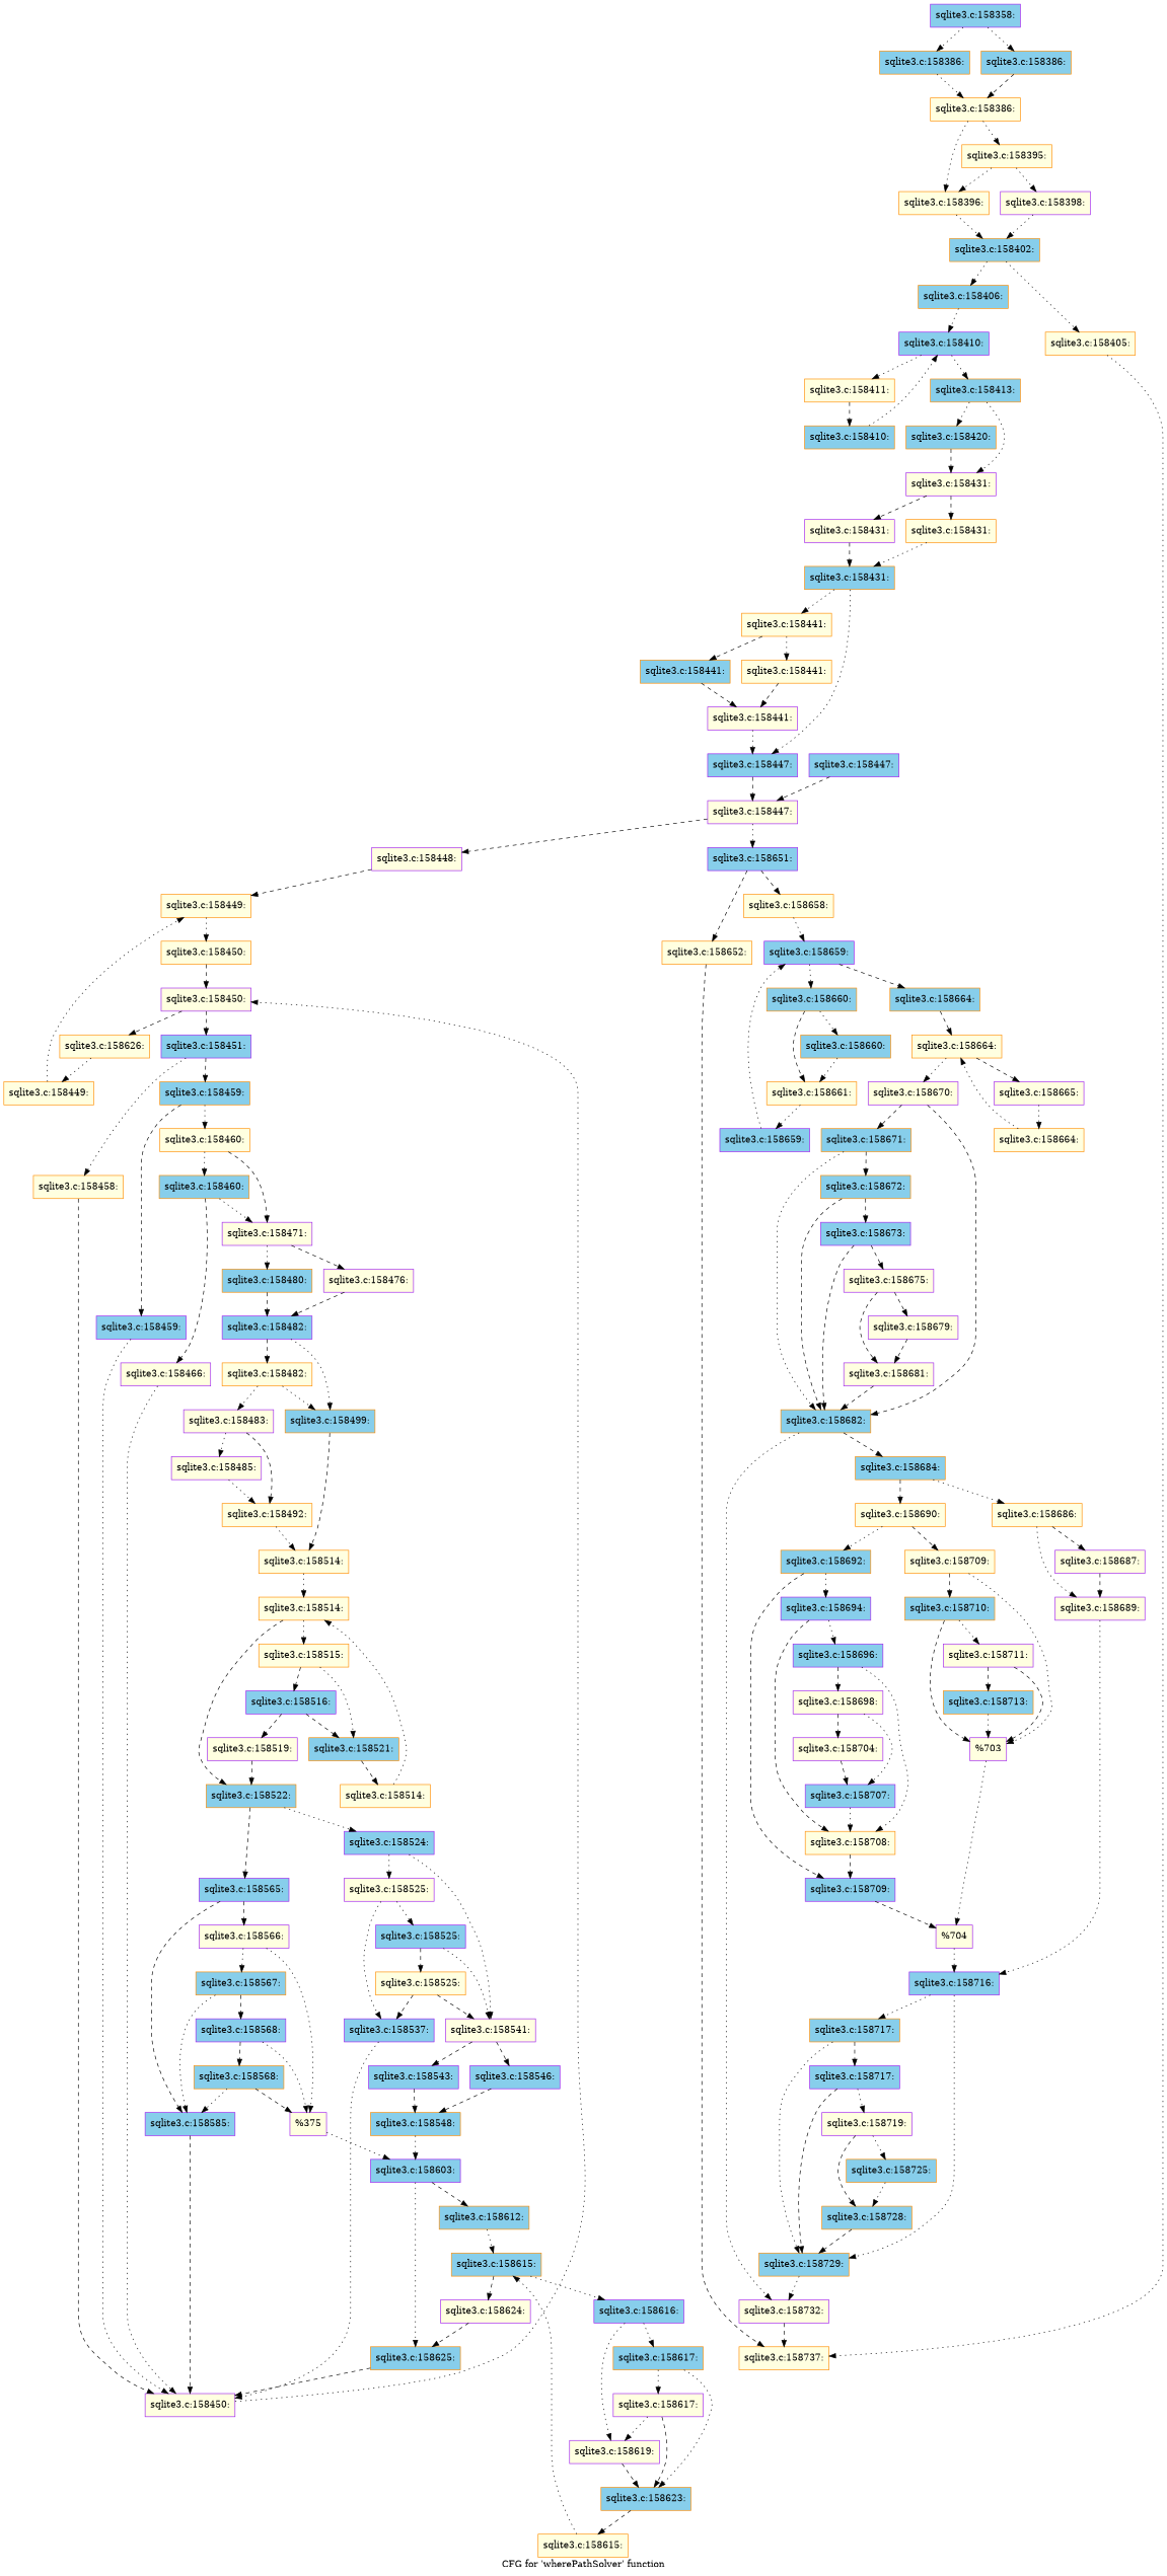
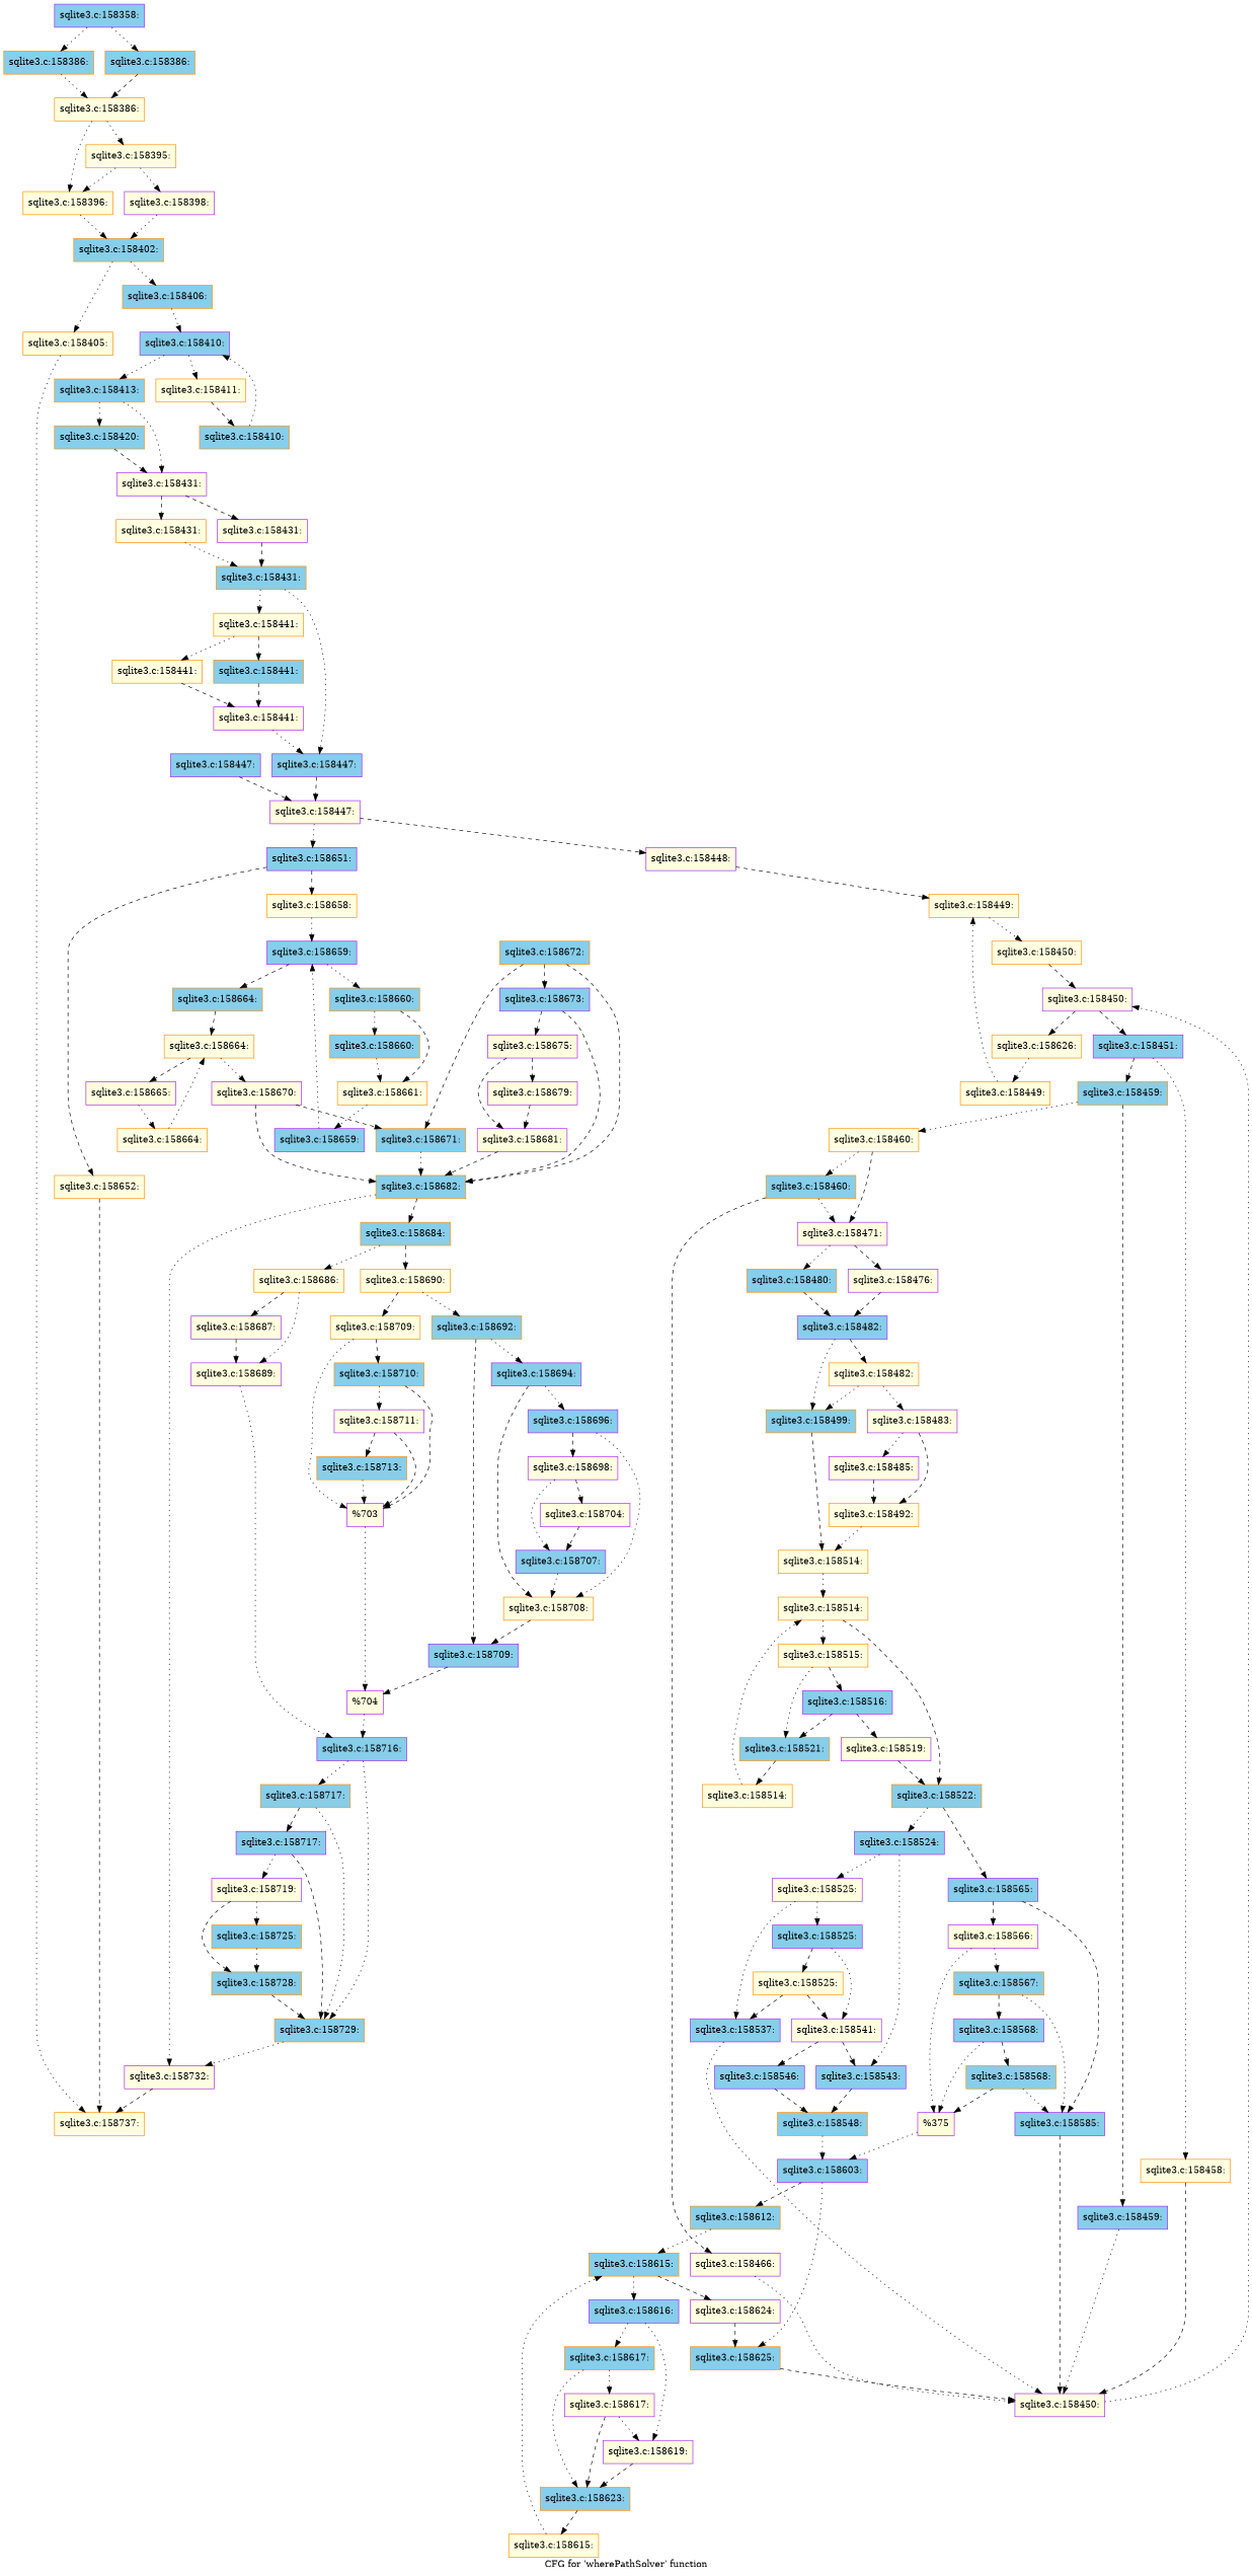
  digraph {
    label="CFG for 'wherePathSolver' function"
    node [color=darkorange fillcolor=lightyellow shape=record style=filled]
    edge [style=dotted]
    n1 [color=purple fillcolor=skyblue label="{sqlite3.c:158358:}"]
    n2 [fillcolor=skyblue label="{sqlite3.c:158386:}"]
    n3 [fillcolor=skyblue label="{sqlite3.c:158386:}"]
    n4 [label="{sqlite3.c:158386:}"]
    n5 [label="{sqlite3.c:158396:}"]
    n6 [label="{sqlite3.c:158395:}"]
    n7 [fillcolor=skyblue label="{sqlite3.c:158402:}"]
    n8 [color=purple label="{sqlite3.c:158398:}"]
    n9 [label="{sqlite3.c:158405:}"]
    n10 [fillcolor=skyblue label="{sqlite3.c:158406:}"]
    n11 [label="{sqlite3.c:158737:}"]
    n12 [color=purple fillcolor=skyblue label="{sqlite3.c:158410:}"]
    n13 [label="{sqlite3.c:158411:}"]
    n14 [fillcolor=skyblue label="{sqlite3.c:158413:}"]
    n15 [fillcolor=skyblue label="{sqlite3.c:158410:}"]
    n16 [fillcolor=skyblue label="{sqlite3.c:158420:}"]
    n17 [color=purple label="{sqlite3.c:158431:}"]
    n18 [label="{sqlite3.c:158431:}"]
    n19 [color=purple label="{sqlite3.c:158431:}"]
    n20 [fillcolor=skyblue label="{sqlite3.c:158431:}"]
    n21 [label="{sqlite3.c:158441:}"]
    n22 [color=purple fillcolor=skyblue label="{sqlite3.c:158447:}"]
    n23 [fillcolor=skyblue label="{sqlite3.c:158441:}"]
    n24 [label="{sqlite3.c:158441:}"]
    n25 [color=purple label="{sqlite3.c:158447:}"]
    n26 [color=purple label="{sqlite3.c:158441:}"]
    n27 [color=purple label="{sqlite3.c:158448:}"]
    n28 [color=purple fillcolor=skyblue label="{sqlite3.c:158651:}"]
    n29 [label="{sqlite3.c:158449:}"]
    n30 [label="{sqlite3.c:158652:}"]
    n31 [label="{sqlite3.c:158658:}"]
    n32 [label="{sqlite3.c:158450:}"]
    n33 [color=purple fillcolor=skyblue label="{sqlite3.c:158659:}"]
    n34 [color=purple label="{sqlite3.c:158450:}"]
    n35 [color=purple fillcolor=skyblue label="{sqlite3.c:158451:}"]
    n36 [label="{sqlite3.c:158626:}"]
    n37 [color=purple fillcolor=skyblue label="{sqlite3.c:158447:}"]
    n38 [label="{sqlite3.c:158458:}"]
    n39 [fillcolor=skyblue label="{sqlite3.c:158459:}"]
    n40 [label="{sqlite3.c:158449:}"]
    n41 [color=purple label="{sqlite3.c:158450:}"]
    n42 [color=purple fillcolor=skyblue label="{sqlite3.c:158459:}"]
    n43 [label="{sqlite3.c:158460:}"]
    n44 [fillcolor=skyblue label="{sqlite3.c:158460:}"]
    n45 [color=purple label="{sqlite3.c:158471:}"]
    n46 [color=purple label="{sqlite3.c:158466:}"]
    n47 [color=purple label="{sqlite3.c:158476:}"]
    n48 [fillcolor=skyblue label="{sqlite3.c:158480:}"]
    n49 [color=purple fillcolor=skyblue label="{sqlite3.c:158482:}"]
    n50 [label="{sqlite3.c:158482:}"]
    n51 [fillcolor=skyblue label="{sqlite3.c:158499:}"]
    n52 [color=purple label="{sqlite3.c:158483:}"]
    n53 [label="{sqlite3.c:158514:}"]
    n54 [color=purple label="{sqlite3.c:158485:}"]
    n55 [label="{sqlite3.c:158492:}"]
    n56 [label="{sqlite3.c:158514:}"]
    n57 [label="{sqlite3.c:158515:}"]
    n58 [fillcolor=skyblue label="{sqlite3.c:158522:}"]
    n59 [color=purple fillcolor=skyblue label="{sqlite3.c:158516:}"]
    n60 [fillcolor=skyblue label="{sqlite3.c:158521:}"]
    n61 [color=purple fillcolor=skyblue label="{sqlite3.c:158524:}"]
    n62 [color=purple fillcolor=skyblue label="{sqlite3.c:158565:}"]
    n63 [color=purple label="{sqlite3.c:158519:}"]
    n64 [label="{sqlite3.c:158514:}"]
    n65 [color=purple label="{sqlite3.c:158525:}"]
    n66 [color=purple label="{sqlite3.c:158541:}"]
    n67 [color=purple fillcolor=skyblue label="{sqlite3.c:158585:}"]
    n68 [color=purple label="{sqlite3.c:158566:}"]
    n69 [color=purple fillcolor=skyblue label="{sqlite3.c:158537:}"]
    n70 [color=purple fillcolor=skyblue label="{sqlite3.c:158525:}"]
    n71 [color=purple fillcolor=skyblue label="{sqlite3.c:158543:}"]
    n72 [color=purple fillcolor=skyblue label="{sqlite3.c:158546:}"]
    n73 [fillcolor=skyblue label="{sqlite3.c:158567:}"]
    n74 [color=purple label="{%375}"]
    n75 [label="{sqlite3.c:158525:}"]
    n76 [fillcolor=skyblue label="{sqlite3.c:158548:}"]
    n77 [color=purple fillcolor=skyblue label="{sqlite3.c:158603:}"]
    n78 [fillcolor=skyblue label="{sqlite3.c:158612:}"]
    n79 [fillcolor=skyblue label="{sqlite3.c:158625:}"]
    n80 [fillcolor=skyblue label="{sqlite3.c:158615:}"]
    n81 [color=purple fillcolor=skyblue label="{sqlite3.c:158568:}"]
    n82 [fillcolor=skyblue label="{sqlite3.c:158568:}"]
    n83 [color=purple fillcolor=skyblue label="{sqlite3.c:158616:}"]
    n84 [color=purple label="{sqlite3.c:158624:}"]
    n85 [color=purple label="{sqlite3.c:158619:}"]
    n86 [fillcolor=skyblue label="{sqlite3.c:158617:}"]
    n87 [fillcolor=skyblue label="{sqlite3.c:158623:}"]
    n88 [color=purple label="{sqlite3.c:158617:}"]
    n89 [label="{sqlite3.c:158615:}"]
    n90 [fillcolor=skyblue label="{sqlite3.c:158660:}"]
    n91 [fillcolor=skyblue label="{sqlite3.c:158664:}"]
    n92 [fillcolor=skyblue label="{sqlite3.c:158660:}"]
    n93 [label="{sqlite3.c:158661:}"]
    n94 [label="{sqlite3.c:158664:}"]
    n95 [color=purple fillcolor=skyblue label="{sqlite3.c:158659:}"]
    n96 [color=purple label="{sqlite3.c:158665:}"]
    n97 [color=purple label="{sqlite3.c:158670:}"]
    n98 [label="{sqlite3.c:158664:}"]
    n99 [fillcolor=skyblue label="{sqlite3.c:158671:}"]
    n100 [fillcolor=skyblue label="{sqlite3.c:158682:}"]
    n101 [fillcolor=skyblue label="{sqlite3.c:158672:}"]
    n102 [fillcolor=skyblue label="{sqlite3.c:158684:}"]
    n103 [color=purple label="{sqlite3.c:158732:}"]
    n104 [color=purple fillcolor=skyblue label="{sqlite3.c:158673:}"]
    n105 [label="{sqlite3.c:158686:}"]
    n106 [label="{sqlite3.c:158690:}"]
    n107 [color=purple label="{sqlite3.c:158675:}"]
    n108 [color=purple label="{sqlite3.c:158679:}"]
    n109 [color=purple label="{sqlite3.c:158681:}"]
    n110 [color=purple label="{sqlite3.c:158687:}"]
    n111 [color=purple label="{sqlite3.c:158689:}"]
    n112 [fillcolor=skyblue label="{sqlite3.c:158692:}"]
    n113 [label="{sqlite3.c:158709:}"]
    n114 [color=purple fillcolor=skyblue label="{sqlite3.c:158716:}"]
    n115 [color=purple fillcolor=skyblue label="{sqlite3.c:158694:}"]
    n116 [color=purple fillcolor=skyblue label="{sqlite3.c:158709:}"]
    n117 [fillcolor=skyblue label="{sqlite3.c:158710:}"]
    n118 [color=purple label="{%703}"]
    n119 [fillcolor=skyblue label="{sqlite3.c:158717:}"]
    n120 [fillcolor=skyblue label="{sqlite3.c:158729:}"]
    n121 [color=purple fillcolor=skyblue label="{sqlite3.c:158717:}"]
    n122 [color=purple fillcolor=skyblue label="{sqlite3.c:158696:}"]
    n123 [label="{sqlite3.c:158708:}"]
    n124 [color=purple label="{%704}"]
    n125 [color=purple label="{sqlite3.c:158711:}"]
    n126 [color=purple label="{sqlite3.c:158698:}"]
    n127 [color=purple label="{sqlite3.c:158704:}"]
    n128 [color=purple fillcolor=skyblue label="{sqlite3.c:158707:}"]
    n129 [fillcolor=skyblue label="{sqlite3.c:158713:}"]
    n130 [color=purple label="{sqlite3.c:158719:}"]
    n131 [fillcolor=skyblue label="{sqlite3.c:158725:}"]
    n132 [fillcolor=skyblue label="{sqlite3.c:158728:}"]
    n1 -> n2
    n1 -> n3
    n2 -> n4
    n3 -> n4 [style=dashed]
    n4 -> n5
    n4 -> n6
    n5 -> n7
    n6 -> n5
    n6 -> n8
    n7 -> n9
    n7 -> n10
    n8 -> n7
    n9 -> n11
    n10 -> n12
    n12 -> n13
    n12 -> n14
    n13 -> n15 [style=dashed]
    n14 -> n16
    n14 -> n17
    n15 -> n12
    n16 -> n17 [style=dashed]
    n17 -> n18 [style=dashed]
    n17 -> n19 [style=dashed]
    n18 -> n20
    n19 -> n20 [style=dashed]
    n20 -> n21
    n20 -> n22
    n21 -> n23 [style=dashed]
    n21 -> n24
    n22 -> n25 [style=dashed]
    n23 -> n26 [style=dashed]
    n24 -> n26 [style=dashed]
    n25 -> n27 [style=dashed]
    n25 -> n28
    n26 -> n22
    n27 -> n29 [style=dashed]
    n28 -> n30 [style=dashed]
    n28 -> n31 [style=dashed]
    n29 -> n32
    n30 -> n11 [style=dashed]
    n31 -> n33
    n32 -> n34 [style=dashed]
    n33 -> n90
    n33 -> n91 [style=dashed]
    n34 -> n35 [style=dashed]
    n34 -> n36 [style=dashed]
    n35 -> n38
    n35 -> n39 [style=dashed]
    n36 -> n40
    n37 -> n25 [style=dashed]
    n38 -> n41 [style=dashed]
    n39 -> n42 [style=dashed]
    n39 -> n43
    n40 -> n29
    n41 -> n34
    n42 -> n41
    n43 -> n44
    n43 -> n45 [style=dashed]
    n44 -> n45
    n44 -> n46 [style=dashed]
    n45 -> n47 [style=dashed]
    n45 -> n48
    n46 -> n41
    n47 -> n49 [style=dashed]
    n48 -> n49 [style=dashed]
    n49 -> n50 [style=dashed]
    n49 -> n51
    n50 -> n51
    n50 -> n52
    n51 -> n53 [style=dashed]
    n52 -> n54
    n52 -> n55 [style=dashed]
    n53 -> n56
-   n54 -> n55
+   n54 -> n55 [style=dashed]
    n55 -> n53
    n56 -> n57
    n56 -> n58 [style=dashed]
    n57 -> n59 [style=dashed]
    n57 -> n60
    n58 -> n61
    n58 -> n62 [style=dashed]
    n59 -> n60 [style=dashed]
    n59 -> n63 [style=dashed]
    n60 -> n64 [style=dashed]
    n61 -> n65
-   n61 -> n66
+   n61 -> n71
    n62 -> n67 [style=dashed]
    n62 -> n68 [style=dashed]
    n63 -> n58 [style=dashed]
    n64 -> n56
    n65 -> n69
    n65 -> n70
    n66 -> n71 [style=dashed]
    n66 -> n72 [style=dashed]
    n67 -> n41 [style=dashed]
    n68 -> n73
    n68 -> n74
    n69 -> n41
    n70 -> n66
    n70 -> n75 [style=dashed]
    n71 -> n76 [style=dashed]
    n72 -> n76 [style=dashed]
    n73 -> n67
    n73 -> n81 [style=dashed]
    n74 -> n77
    n75 -> n66 [style=dashed]
    n75 -> n69 [style=dashed]
    n76 -> n77
    n77 -> n78 [style=dashed]
    n77 -> n79
    n78 -> n80
    n79 -> n41 [style=dashed]
    n80 -> n83
    n80 -> n84 [style=dashed]
    n81 -> n74
    n81 -> n82 [style=dashed]
    n82 -> n67
    n82 -> n74 [style=dashed]
    n83 -> n85
    n83 -> n86
    n84 -> n79 [style=dashed]
    n85 -> n87 [style=dashed]
    n86 -> n87
    n86 -> n88
    n87 -> n89 [style=dashed]
    n88 -> n85
    n88 -> n87 [style=dashed]
    n89 -> n80
    n90 -> n92
    n90 -> n93 [style=dashed]
    n91 -> n94 [style=dashed]
    n92 -> n93
    n93 -> n95
    n94 -> n96 [style=dashed]
    n94 -> n97
    n95 -> n33
    n96 -> n98
    n97 -> n99 [style=dashed]
    n97 -> n100 [style=dashed]
    n98 -> n94
    n99 -> n100
-   n99 -> n101 [style=dashed]
+   n101 -> n99 [style=dashed]
    n100 -> n102 [style=dashed]
    n100 -> n103
    n101 -> n100 [style=dashed]
    n101 -> n104 [style=dashed]
    n102 -> n105
    n102 -> n106 [style=dashed]
    n103 -> n11 [style=dashed]
    n104 -> n100 [style=dashed]
    n104 -> n107 [style=dashed]
    n105 -> n110 [style=dashed]
    n105 -> n111
    n106 -> n112
    n106 -> n113 [style=dashed]
    n107 -> n108 [style=dashed]
    n107 -> n109 [style=dashed]
    n108 -> n109 [style=dashed]
    n109 -> n100 [style=dashed]
    n110 -> n111 [style=dashed]
    n111 -> n114
    n112 -> n115
    n112 -> n116 [style=dashed]
    n113 -> n117 [style=dashed]
    n113 -> n118
    n114 -> n119
    n114 -> n120
    n115 -> n122
    n115 -> n123 [style=dashed]
    n116 -> n124 [style=dashed]
    n117 -> n118 [style=dashed]
    n117 -> n125
    n118 -> n124
    n119 -> n120
    n119 -> n121 [style=dashed]
    n120 -> n103
    n121 -> n120 [style=dashed]
    n121 -> n130
    n122 -> n123
    n122 -> n126 [style=dashed]
    n123 -> n116 [style=dashed]
    n124 -> n114
    n125 -> n118 [style=dashed]
    n125 -> n129 [style=dashed]
    n126 -> n127 [style=dashed]
    n126 -> n128
    n127 -> n128 [style=dashed]
    n128 -> n123
    n129 -> n118
    n130 -> n131
    n130 -> n132 [style=dashed]
    n131 -> n132
    n132 -> n120 [style=dashed]
  }
